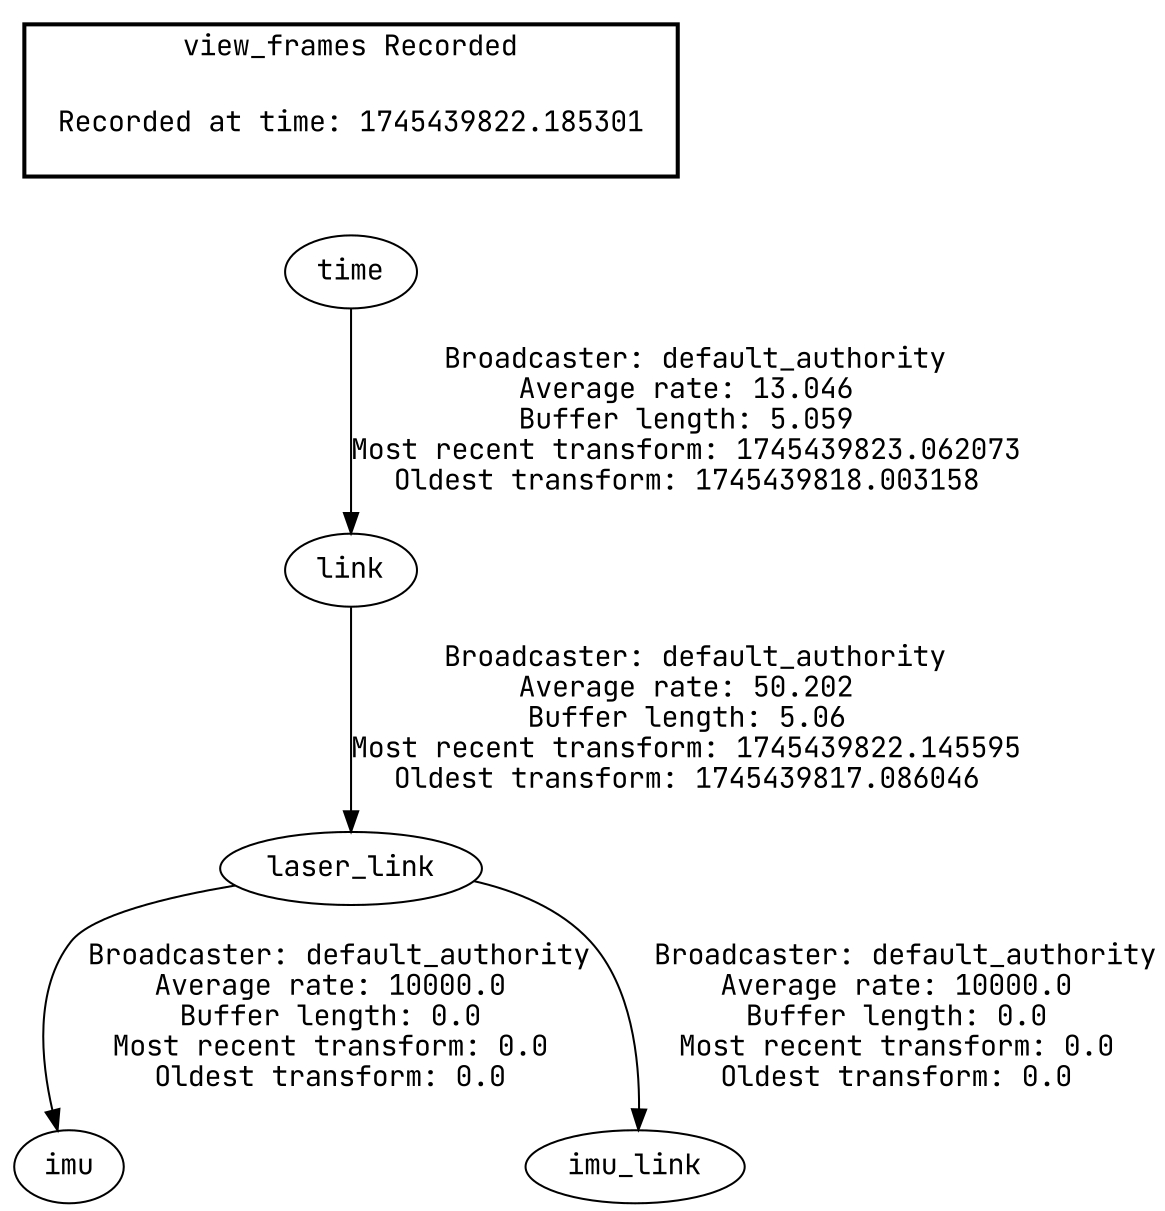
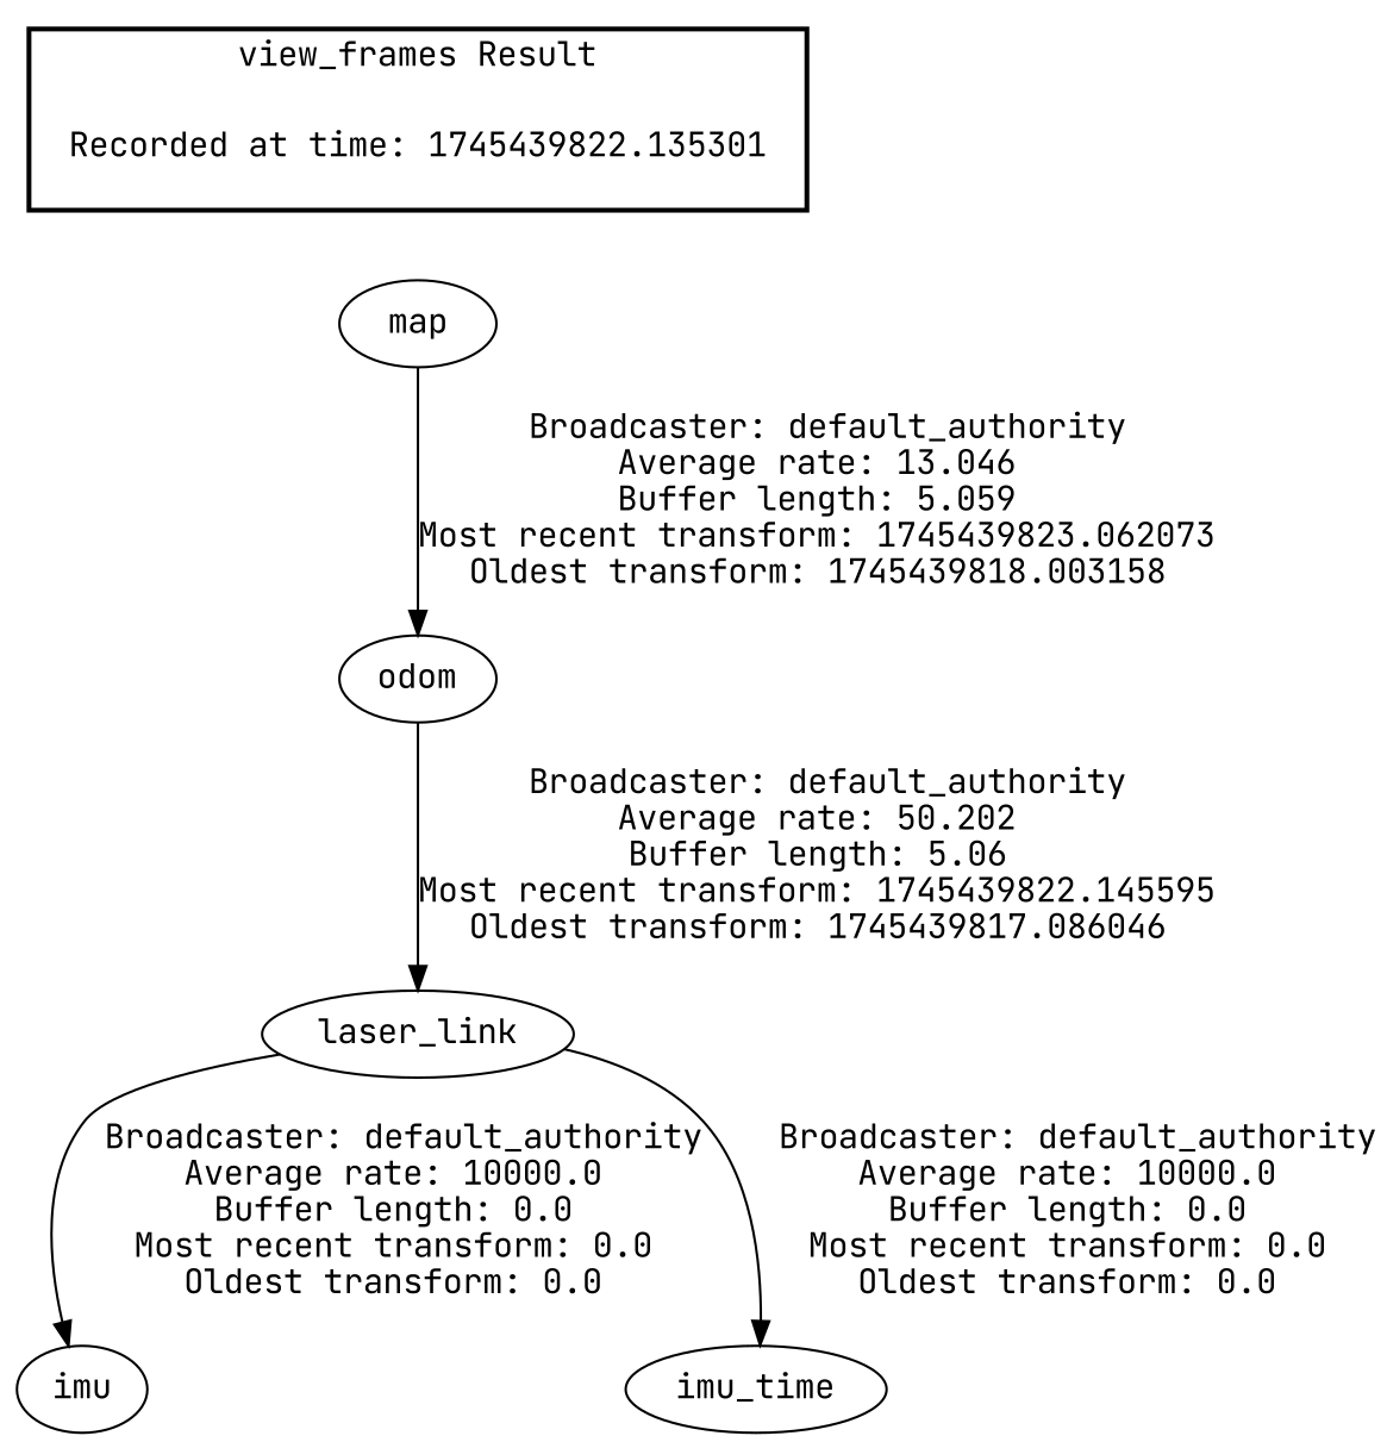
  digraph {
    fontname="JetBrains Mono"
    node [fontname="JetBrains Mono"]
    edge [fontname="JetBrains Mono"]
-   "Recorded at time: 1745439822.185301" [shape=plaintext]
-   map [label=time]
+   "Recorded at time: 1745439822.185301" [shape=plaintext label="Recorded at time: 1745439822.135301"]
+   map
    n3 [label=laser_link]
-   odom [label=link]
+   odom
    n5 [label=imu]
-   imu_link
+   imu_link [label=imu_time]
    subgraph cluster_1 {
      color=black
-     label="view_frames Recorded"
+     label="view_frames Result"
      style=bold
      "Recorded at time: 1745439822.185301"
    }
    "Recorded at time: 1745439822.185301" -> map [style=invis]
    map -> odom [label=" Broadcaster: default_authority\nAverage rate: 13.046\nBuffer length: 5.059\nMost recent transform: 1745439823.062073\nOldest transform: 1745439818.003158\n"]
    n3 -> n5 [label=" Broadcaster: default_authority\nAverage rate: 10000.0\nBuffer length: 0.0\nMost recent transform: 0.0\nOldest transform: 0.0\n"]
    n3 -> imu_link [label=" Broadcaster: default_authority\nAverage rate: 10000.0\nBuffer length: 0.0\nMost recent transform: 0.0\nOldest transform: 0.0\n"]
    odom -> n3 [label=" Broadcaster: default_authority\nAverage rate: 50.202\nBuffer length: 5.06\nMost recent transform: 1745439822.145595\nOldest transform: 1745439817.086046\n"]
  }
